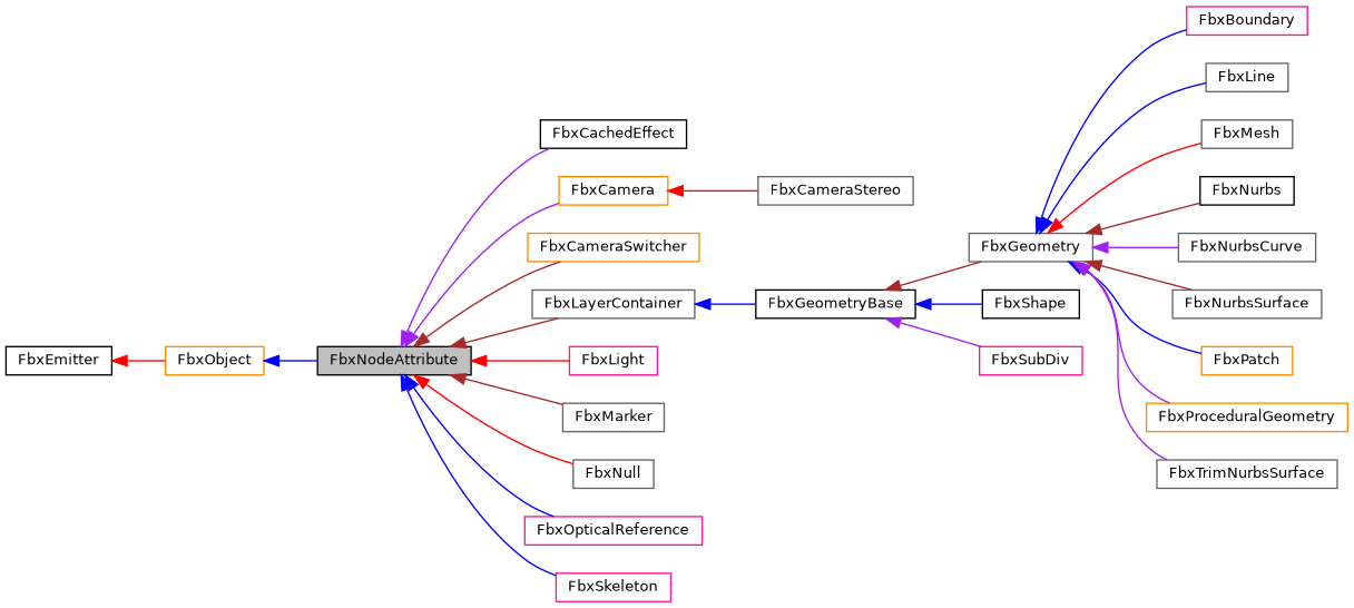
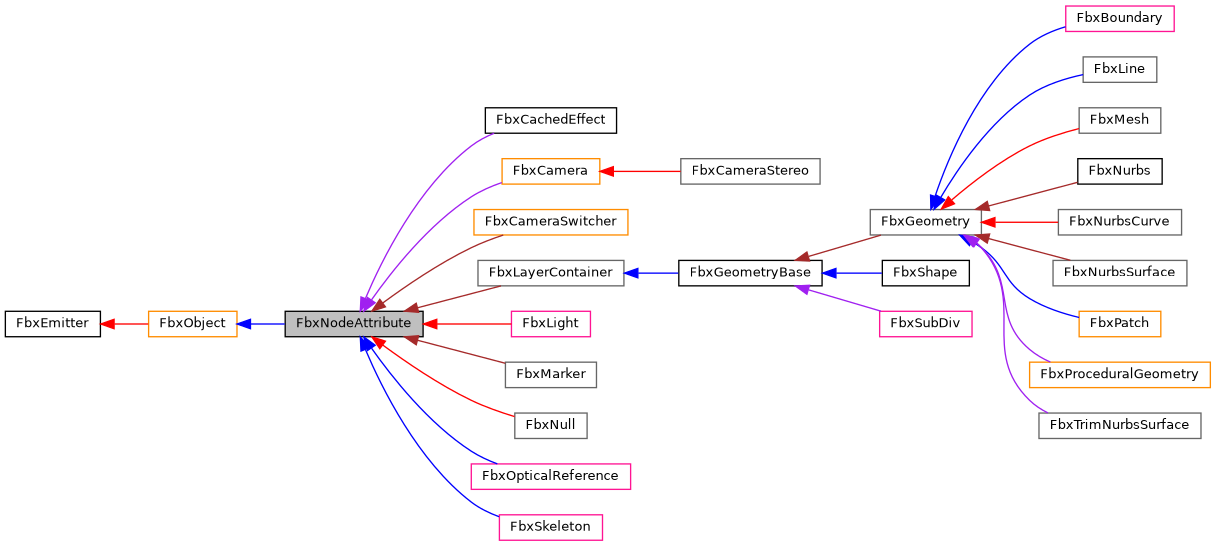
  digraph {
    rankdir=LR
    node [color=gray40 fillcolor=white fontname=Helvetica fontsize=10 shape=record style=filled]
    edge [color=blue dir=back fontname=Helvetica fontsize=10 labelfontname=Helvetica labelfontsize=10 style=solid]
    n1 [color=black fillcolor=grey75 fontcolor=black height=0.2 label=FbxNodeAttribute width=0.4]
    n2 [color=black height=0.2 label=FbxCachedEffect width=0.4]
    n3 [color=darkorange height=0.2 label=FbxCamera width=0.4]
    n4 [color=darkorange height=0.2 label=FbxCameraSwitcher width=0.4]
    n5 [height=0.2 label=FbxLayerContainer width=0.4]
    n6 [color=deeppink height=0.2 label=FbxLight width=0.4]
    n7 [height=0.2 label=FbxMarker width=0.4]
    n8 [height=0.2 label=FbxNull width=0.4]
    n9 [color=deeppink height=0.2 label=FbxOpticalReference width=0.4]
    n10 [color=deeppink height=0.2 label=FbxSkeleton width=0.4]
    n11 [height=0.2 label=FbxCameraStereo width=0.4]
    n12 [color=black height=0.2 label=FbxGeometryBase width=0.4]
    n13 [color=darkorange height=0.2 label=FbxObject width=0.4]
    n14 [color=black height=0.2 label=FbxEmitter width=0.4]
    n15 [height=0.2 label=FbxGeometry width=0.4]
    n16 [color=black height=0.2 label=FbxShape width=0.4]
    n17 [color=deeppink height=0.2 label=FbxSubDiv width=0.4]
    n18 [color=deeppink height=0.2 label=FbxBoundary width=0.4]
    n19 [height=0.2 label=FbxLine width=0.4]
    n20 [height=0.2 label=FbxMesh width=0.4]
    n21 [color=black height=0.2 label=FbxNurbs width=0.4]
    n22 [height=0.2 label=FbxNurbsCurve width=0.4]
    n23 [height=0.2 label=FbxNurbsSurface width=0.4]
    n24 [color=darkorange height=0.2 label=FbxPatch width=0.4]
    n25 [color=darkorange height=0.2 label=FbxProceduralGeometry width=0.4]
    n26 [height=0.2 label=FbxTrimNurbsSurface width=0.4]
    n1 -> n2 [color=purple]
    n1 -> n3 [color=purple]
    n1 -> n4 [color=brown]
    n1 -> n5 [color=brown]
    n1 -> n6 [color=red]
    n1 -> n7 [color=brown]
    n1 -> n8 [color=red]
    n1 -> n9
    n1 -> n10
    n3 -> n11 [color=red]
    n5 -> n12
    n12 -> n15 [color=brown]
    n12 -> n16
    n12 -> n17 [color=purple]
    n13 -> n1
    n14 -> n13 [color=red]
    n15 -> n18
    n15 -> n19
    n15 -> n20 [color=red]
    n15 -> n21 [color=brown]
-   n15 -> n22 [color=purple]
+   n15 -> n22 [color=red]
    n15 -> n23 [color=brown]
    n15 -> n24
    n15 -> n25 [color=purple]
    n15 -> n26 [color=purple]
  }
